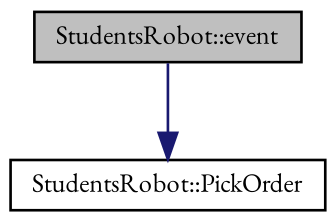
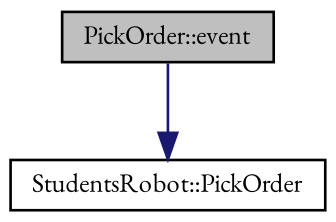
  digraph {
    rankdir=TB
    fontname="EB Garamond"
    node [color=black fontname="EB Garamond" fontsize=10 shape=record style=filled]
-   n1 [fillcolor=grey75 fontcolor=black height=0.2 label="StudentsRobot::event" width=0.4]
+   n1 [fillcolor=grey75 fontcolor=black height=0.2 label="PickOrder::event" width=0.4]
    n2 [fillcolor=white height=0.2 label="StudentsRobot::PickOrder" width=0.4]
    n1 -> n2 [color=midnightblue fontname="EB Garamond" fontsize=10 labelfontname=Helvetica labelfontsize=10 style=solid]
  }
